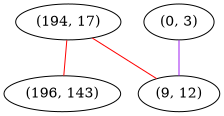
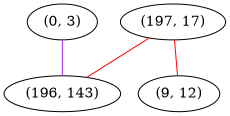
  graph {
    edge [color=red weight=1]
-   "(197, 17)" [label="(194, 17)"]
+   "(197, 17)"
    "(196, 143)"
    "(9, 12)"
    n4 [label="(0, 3)"]
    "(197, 17)" -- "(196, 143)"
    "(197, 17)" -- "(9, 12)"
-   n4 -- "(9, 12)" [color=purple weight=4]
+   n4 -- "(196, 143)" [color=purple weight=4]
  }
